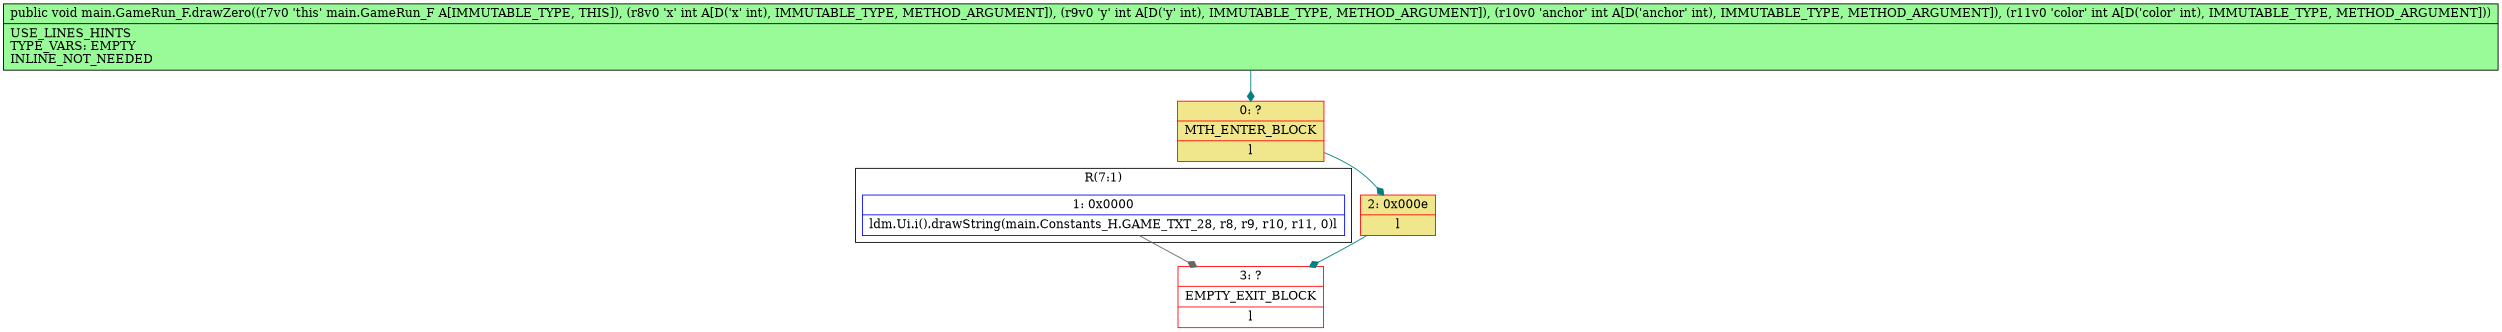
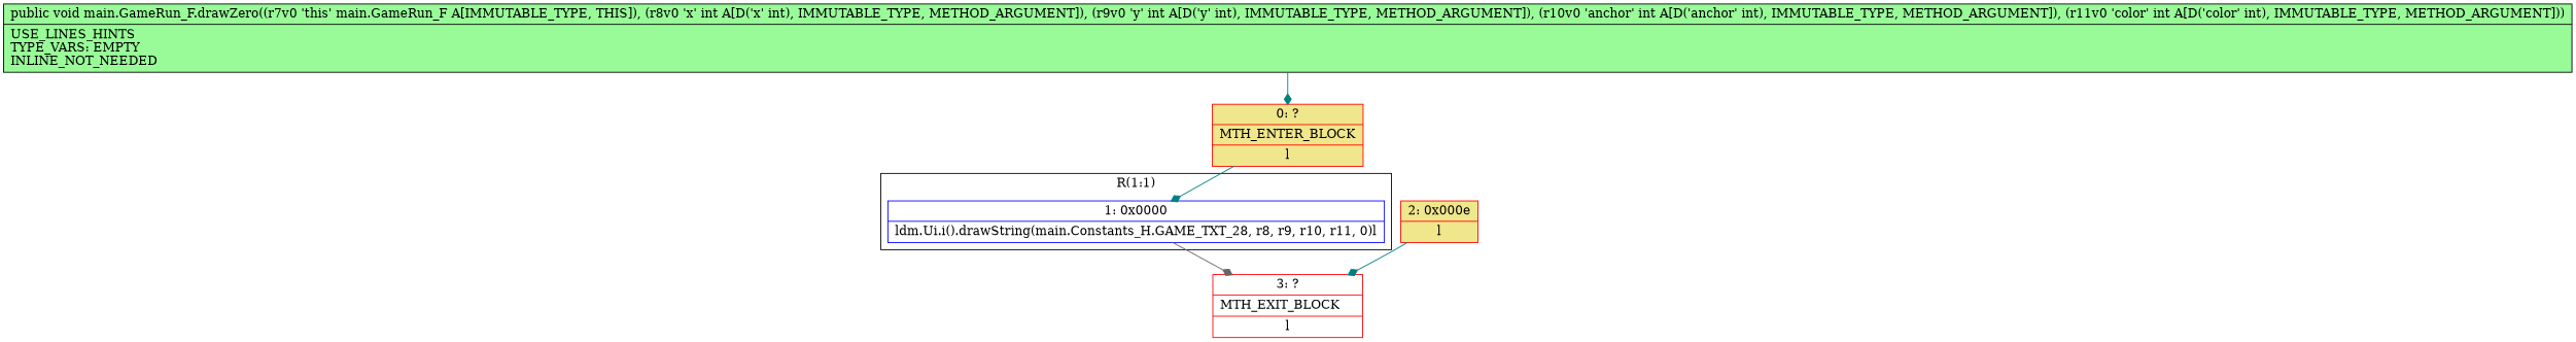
  digraph {
    fontname="DejaVu Serif"
    node [color=red fillcolor=white fontname="DejaVu Serif" shape=record style=filled]
    edge [arrowhead=diamond color=teal fontname="DejaVu Serif"]
    n1 [color=blue label="{1\:\ 0x0000|ldm.Ui.i().drawString(main.Constants_H.GAME_TXT_28, r8, r9, r10, r11, 0)l}"]
-   n2 [label="{3\:\ ?|EMPTY_EXIT_BLOCK\l|l}"]
+   n2 [label="{3\:\ ?|MTH_EXIT_BLOCK\l|l}"]
    n3 [fillcolor=khaki label="{2\:\ 0x000e|l}"]
    n4 [fillcolor=khaki label="{0\:\ ?|MTH_ENTER_BLOCK\l|l}"]
    n5 [fillcolor=palegreen label="{public void main.GameRun_F.drawZero((r7v0 'this' main.GameRun_F A[IMMUTABLE_TYPE, THIS]), (r8v0 'x' int A[D('x' int), IMMUTABLE_TYPE, METHOD_ARGUMENT]), (r9v0 'y' int A[D('y' int), IMMUTABLE_TYPE, METHOD_ARGUMENT]), (r10v0 'anchor' int A[D('anchor' int), IMMUTABLE_TYPE, METHOD_ARGUMENT]), (r11v0 'color' int A[D('color' int), IMMUTABLE_TYPE, METHOD_ARGUMENT]))  | USE_LINES_HINTS\lTYPE_VARS: EMPTY\lINLINE_NOT_NEEDED\l}" color=""]
    subgraph cluster_1 {
-     label="R(7:1)"
+     label="R(1:1)"
      n1
    }
    n1 -> n2 [color=gray40]
    n3 -> n2
-   n4 -> n3
+   n4 -> n1
    n5 -> n4
  }
